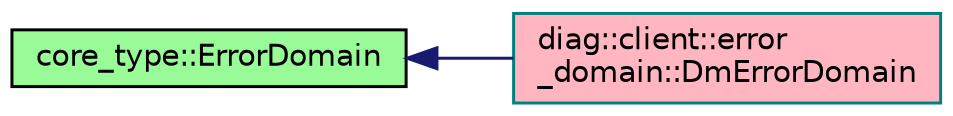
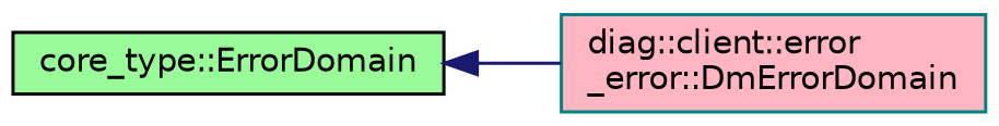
  digraph {
    rankdir=LR
    node [fontname=Helvetica fontsize=10 shape=record style=filled]
-   n1 [color=teal fillcolor=lightpink fontcolor=black height=0.2 label="diag::client::error\l_domain::DmErrorDomain" width=0.4]
+   n1 [color=teal fillcolor=lightpink fontcolor=black height=0.2 label="diag::client::error\l_error::DmErrorDomain" width=0.4]
    n2 [color=black fillcolor=palegreen height=0.2 label="core_type::ErrorDomain" width=0.4]
    n2 -> n1 [color=midnightblue dir=back fontname=Helvetica fontsize=10 labelfontname=Helvetica labelfontsize=10 style=solid]
  }
